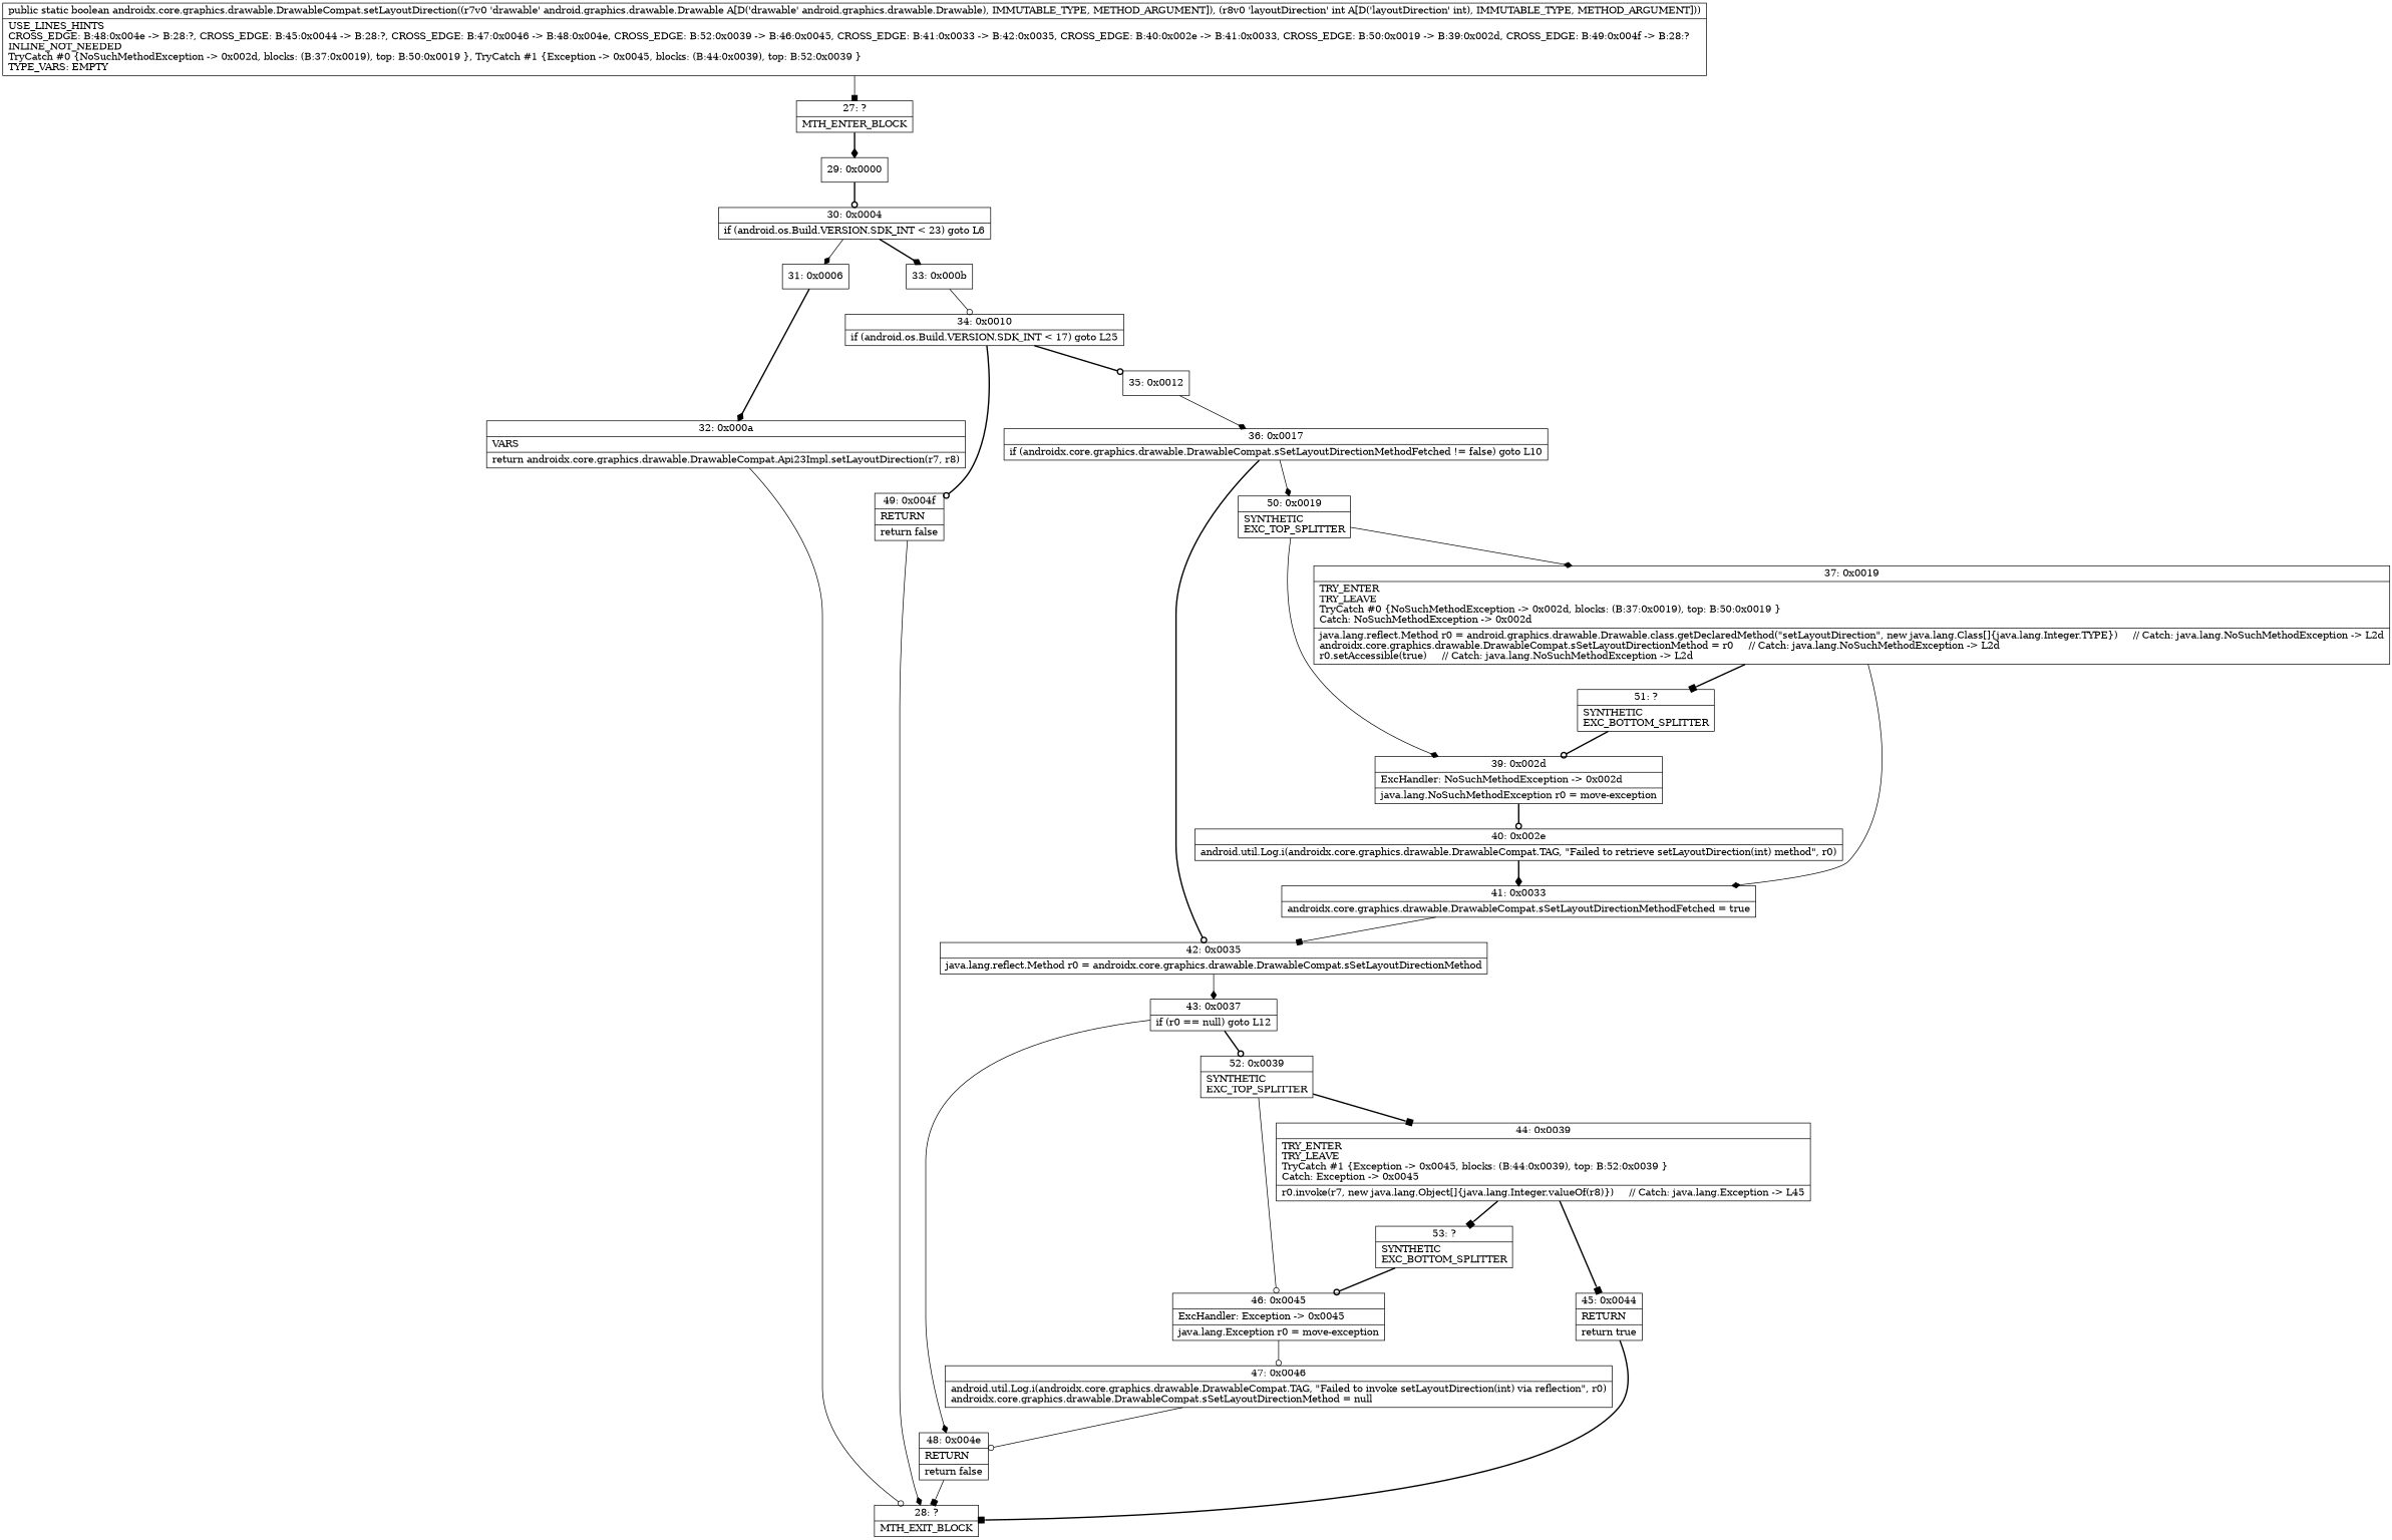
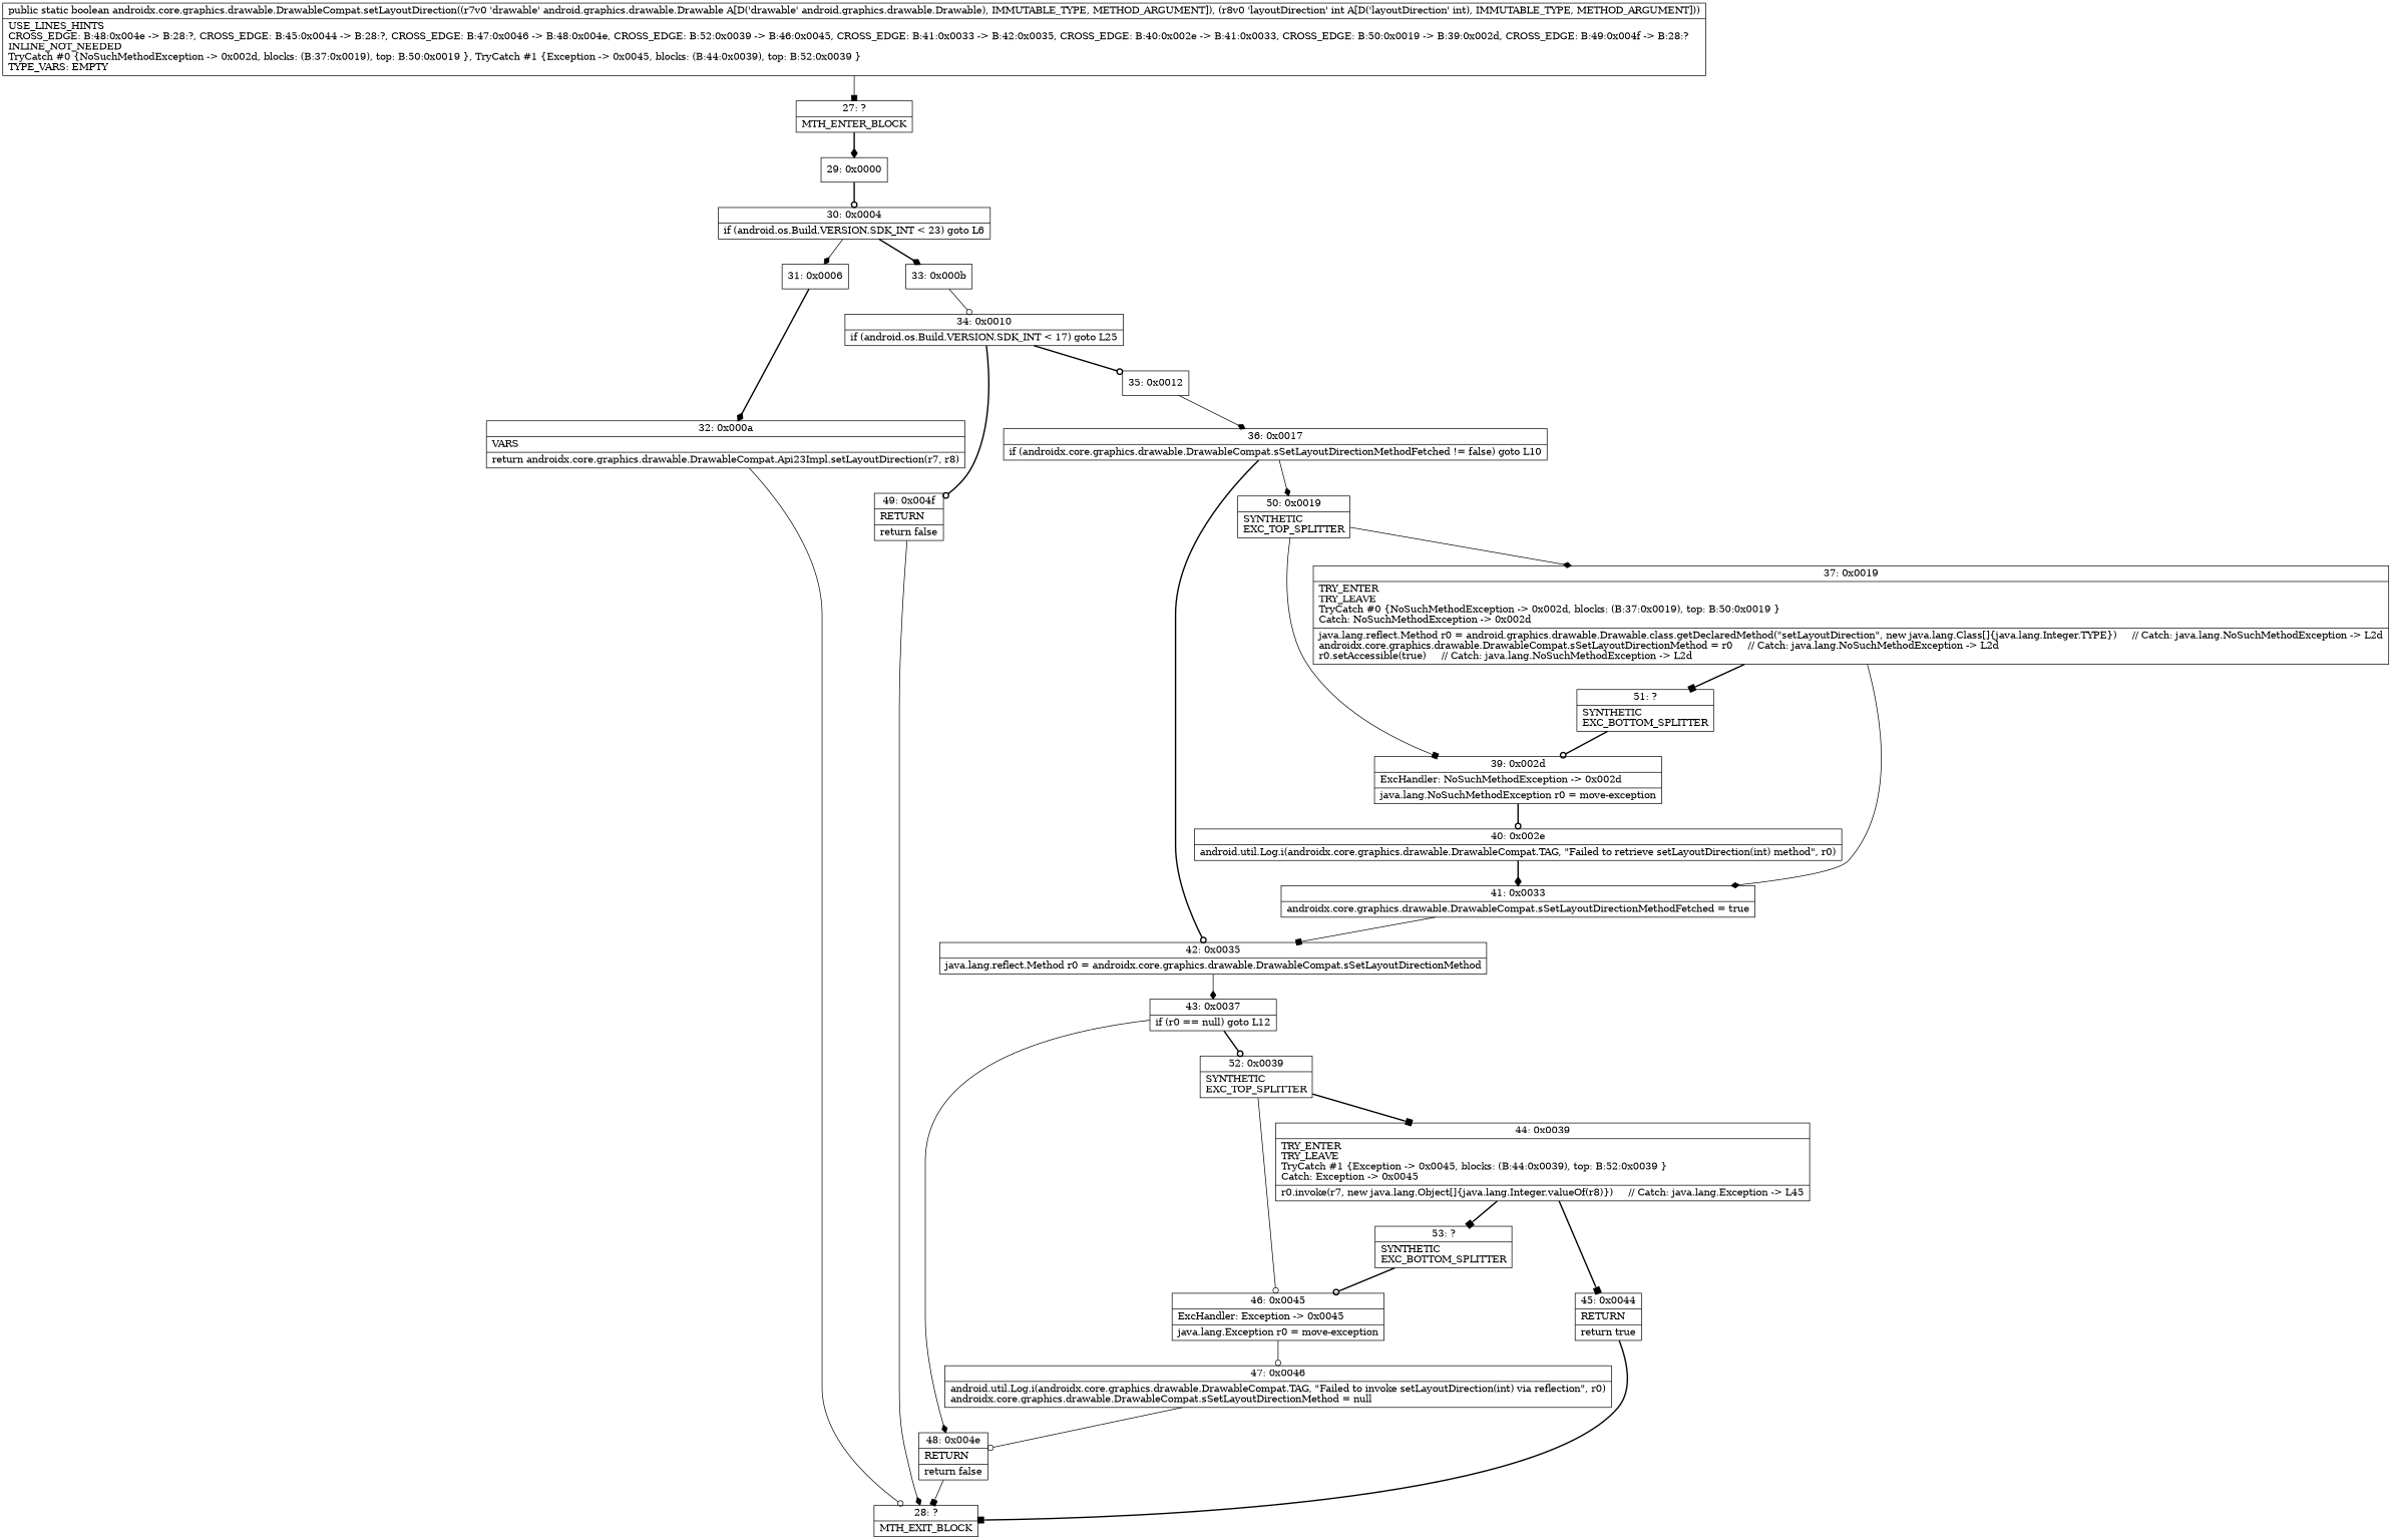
  digraph {
    node [shape=record]
    edge [arrowhead=odot style=bold]
    n1 [label="{27\:\ ?|MTH_ENTER_BLOCK\l}"]
    n2 [label="{29\:\ 0x0000}"]
    n3 [label="{30\:\ 0x0004|if (android.os.Build.VERSION.SDK_INT \< 23) goto L6\l}"]
    n4 [label="{31\:\ 0x0006}"]
    n5 [label="{33\:\ 0x000b}"]
    n6 [label="{32\:\ 0x000a|VARS\l|return androidx.core.graphics.drawable.DrawableCompat.Api23Impl.setLayoutDirection(r7, r8)\l}"]
    n7 [label="{34\:\ 0x0010|if (android.os.Build.VERSION.SDK_INT \< 17) goto L25\l}"]
    n8 [label="{28\:\ ?|MTH_EXIT_BLOCK\l}"]
    n9 [label="{35\:\ 0x0012}"]
    n10 [label="{49\:\ 0x004f|RETURN\l|return false\l}"]
    n11 [label="{36\:\ 0x0017|if (androidx.core.graphics.drawable.DrawableCompat.sSetLayoutDirectionMethodFetched != false) goto L10\l}"]
    n12 [label="{42\:\ 0x0035|java.lang.reflect.Method r0 = androidx.core.graphics.drawable.DrawableCompat.sSetLayoutDirectionMethod\l}"]
    n13 [label="{50\:\ 0x0019|SYNTHETIC\lEXC_TOP_SPLITTER\l}"]
    n14 [label="{43\:\ 0x0037|if (r0 == null) goto L12\l}"]
    n15 [label="{37\:\ 0x0019|TRY_ENTER\lTRY_LEAVE\lTryCatch #0 \{NoSuchMethodException \-\> 0x002d, blocks: (B:37:0x0019), top: B:50:0x0019 \}\lCatch: NoSuchMethodException \-\> 0x002d\l|java.lang.reflect.Method r0 = android.graphics.drawable.Drawable.class.getDeclaredMethod(\"setLayoutDirection\", new java.lang.Class[]\{java.lang.Integer.TYPE\})     \/\/ Catch: java.lang.NoSuchMethodException \-\> L2d\landroidx.core.graphics.drawable.DrawableCompat.sSetLayoutDirectionMethod = r0     \/\/ Catch: java.lang.NoSuchMethodException \-\> L2d\lr0.setAccessible(true)     \/\/ Catch: java.lang.NoSuchMethodException \-\> L2d\l}"]
    n16 [label="{39\:\ 0x002d|ExcHandler: NoSuchMethodException \-\> 0x002d\l|java.lang.NoSuchMethodException r0 = move\-exception\l}"]
    n17 [label="{48\:\ 0x004e|RETURN\l|return false\l}"]
    n18 [label="{52\:\ 0x0039|SYNTHETIC\lEXC_TOP_SPLITTER\l}"]
    n19 [label="{44\:\ 0x0039|TRY_ENTER\lTRY_LEAVE\lTryCatch #1 \{Exception \-\> 0x0045, blocks: (B:44:0x0039), top: B:52:0x0039 \}\lCatch: Exception \-\> 0x0045\l|r0.invoke(r7, new java.lang.Object[]\{java.lang.Integer.valueOf(r8)\})     \/\/ Catch: java.lang.Exception \-\> L45\l}"]
    n20 [label="{46\:\ 0x0045|ExcHandler: Exception \-\> 0x0045\l|java.lang.Exception r0 = move\-exception\l}"]
    n21 [label="{45\:\ 0x0044|RETURN\l|return true\l}"]
    n22 [label="{53\:\ ?|SYNTHETIC\lEXC_BOTTOM_SPLITTER\l}"]
    n23 [label="{47\:\ 0x0046|android.util.Log.i(androidx.core.graphics.drawable.DrawableCompat.TAG, \"Failed to invoke setLayoutDirection(int) via reflection\", r0)\landroidx.core.graphics.drawable.DrawableCompat.sSetLayoutDirectionMethod = null\l}"]
    n24 [label="{41\:\ 0x0033|androidx.core.graphics.drawable.DrawableCompat.sSetLayoutDirectionMethodFetched = true\l}"]
    n25 [label="{51\:\ ?|SYNTHETIC\lEXC_BOTTOM_SPLITTER\l}"]
    n26 [label="{40\:\ 0x002e|android.util.Log.i(androidx.core.graphics.drawable.DrawableCompat.TAG, \"Failed to retrieve setLayoutDirection(int) method\", r0)\l}"]
    n27 [label="{public static boolean androidx.core.graphics.drawable.DrawableCompat.setLayoutDirection((r7v0 'drawable' android.graphics.drawable.Drawable A[D('drawable' android.graphics.drawable.Drawable), IMMUTABLE_TYPE, METHOD_ARGUMENT]), (r8v0 'layoutDirection' int A[D('layoutDirection' int), IMMUTABLE_TYPE, METHOD_ARGUMENT]))  | USE_LINES_HINTS\lCROSS_EDGE: B:48:0x004e \-\> B:28:?, CROSS_EDGE: B:45:0x0044 \-\> B:28:?, CROSS_EDGE: B:47:0x0046 \-\> B:48:0x004e, CROSS_EDGE: B:52:0x0039 \-\> B:46:0x0045, CROSS_EDGE: B:41:0x0033 \-\> B:42:0x0035, CROSS_EDGE: B:40:0x002e \-\> B:41:0x0033, CROSS_EDGE: B:50:0x0019 \-\> B:39:0x002d, CROSS_EDGE: B:49:0x004f \-\> B:28:?\lINLINE_NOT_NEEDED\lTryCatch #0 \{NoSuchMethodException \-\> 0x002d, blocks: (B:37:0x0019), top: B:50:0x0019 \}, TryCatch #1 \{Exception \-\> 0x0045, blocks: (B:44:0x0039), top: B:52:0x0039 \}\lTYPE_VARS: EMPTY\l}"]
    n1 -> n2 [arrowhead=diamond]
    n2 -> n3
    n3 -> n4 [arrowhead=diamond style=solid]
    n3 -> n5 [arrowhead=diamond]
    n4 -> n6 [arrowhead=diamond]
    n5 -> n7 [style=solid]
    n6 -> n8 [style=solid]
    n7 -> n9
    n7 -> n10
    n9 -> n11 [arrowhead=diamond style=solid]
    n10 -> n8 [arrowhead=diamond style=solid]
    n11 -> n12
    n11 -> n13 [arrowhead=diamond style=solid]
    n12 -> n14 [arrowhead=diamond style=solid]
    n13 -> n15 [arrowhead=diamond style=solid]
-   n13 -> n16 [arrowhead=diamond style=solid]
+   n13 -> n16 [arrowhead=box style=solid]
    n14 -> n17 [arrowhead=diamond style=solid]
    n14 -> n18
    n15 -> n24 [arrowhead=diamond style=solid]
    n15 -> n25 [arrowhead=box]
    n16 -> n26
    n17 -> n8 [arrowhead=box style=solid]
    n18 -> n19 [arrowhead=box]
    n18 -> n20 [style=solid]
    n19 -> n21 [arrowhead=box]
    n19 -> n22 [arrowhead=box]
    n20 -> n23 [style=solid]
    n21 -> n8 [arrowhead=box]
    n22 -> n20
    n23 -> n17 [style=solid]
    n24 -> n12 [arrowhead=box style=solid]
    n25 -> n16
    n26 -> n24 [arrowhead=diamond]
    n27 -> n1 [arrowhead=box style=solid]
  }
